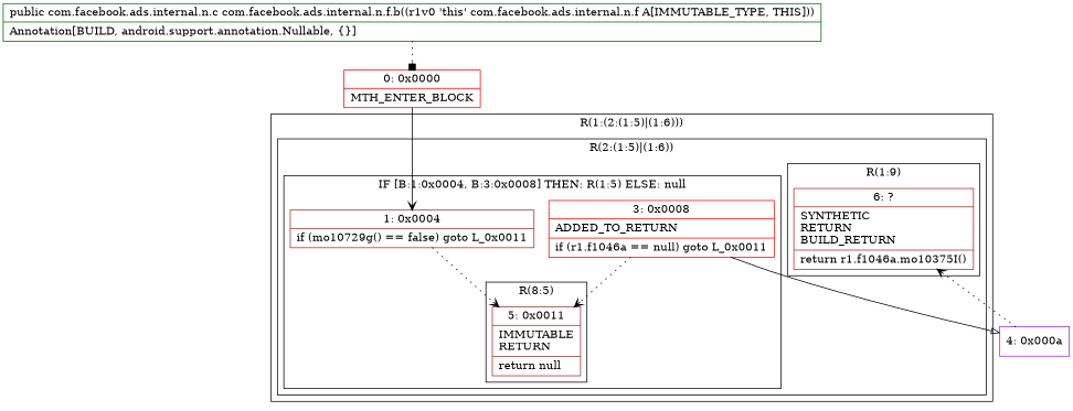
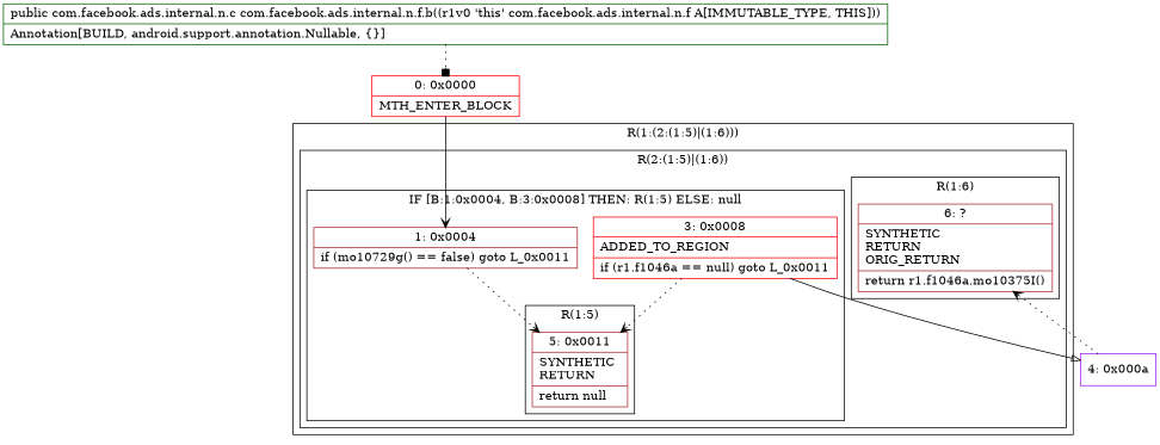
  digraph {
    node [color=brown shape=record]
    edge [arrowhead=vee style=dotted]
-   n1 [label="{5\:\ 0x0011|IMMUTABLE\lRETURN\l|return null\l}"]
+   n1 [label="{5\:\ 0x0011|SYNTHETIC\lRETURN\l|return null\l}"]
    n2 [label="{1\:\ 0x0004|if (mo10729g() == false) goto L_0x0011\l}"]
-   n3 [color=red label="{3\:\ 0x0008|ADDED_TO_RETURN\l|if (r1.f1046a == null) goto L_0x0011\l}"]
-   n4 [label="{6\:\ ?|SYNTHETIC\lRETURN\lBUILD_RETURN\l|return r1.f1046a.mo10375I()\l}"]
+   n3 [color=red label="{3\:\ 0x0008|ADDED_TO_REGION\l|if (r1.f1046a == null) goto L_0x0011\l}"]
+   n4 [label="{6\:\ ?|SYNTHETIC\lRETURN\lORIG_RETURN\l|return r1.f1046a.mo10375I()\l}"]
    n5 [color=purple label="{4\:\ 0x000a}"]
    n6 [color=red label="{0\:\ 0x0000|MTH_ENTER_BLOCK\l}"]
    n7 [color=darkgreen label="{public com.facebook.ads.internal.n.c com.facebook.ads.internal.n.f.b((r1v0 'this' com.facebook.ads.internal.n.f A[IMMUTABLE_TYPE, THIS]))  | Annotation[BUILD, android.support.annotation.Nullable, \{\}]\l}"]
    subgraph cluster_1 {
      label="R(1:(2:(1:5)|(1:6)))"
      subgraph cluster_2 {
        label="R(2:(1:5)|(1:6))"
        subgraph cluster_3 {
          label="IF [B:1:0x0004, B:3:0x0008] THEN: R(1:5) ELSE: null"
          n2
          n3
          subgraph cluster_4 {
-           label="R(8:5)"
+           label="R(1:5)"
            n1
          }
        }
        subgraph cluster_5 {
-         label="R(1:9)"
+         label="R(1:6)"
          n4
        }
      }
    }
    n2 -> n1
    n3 -> n1
    n3 -> n5 [arrowhead=onormal style=solid]
    n5 -> n4
    n6 -> n2 [style=solid]
    n7 -> n6 [arrowhead=box]
  }
